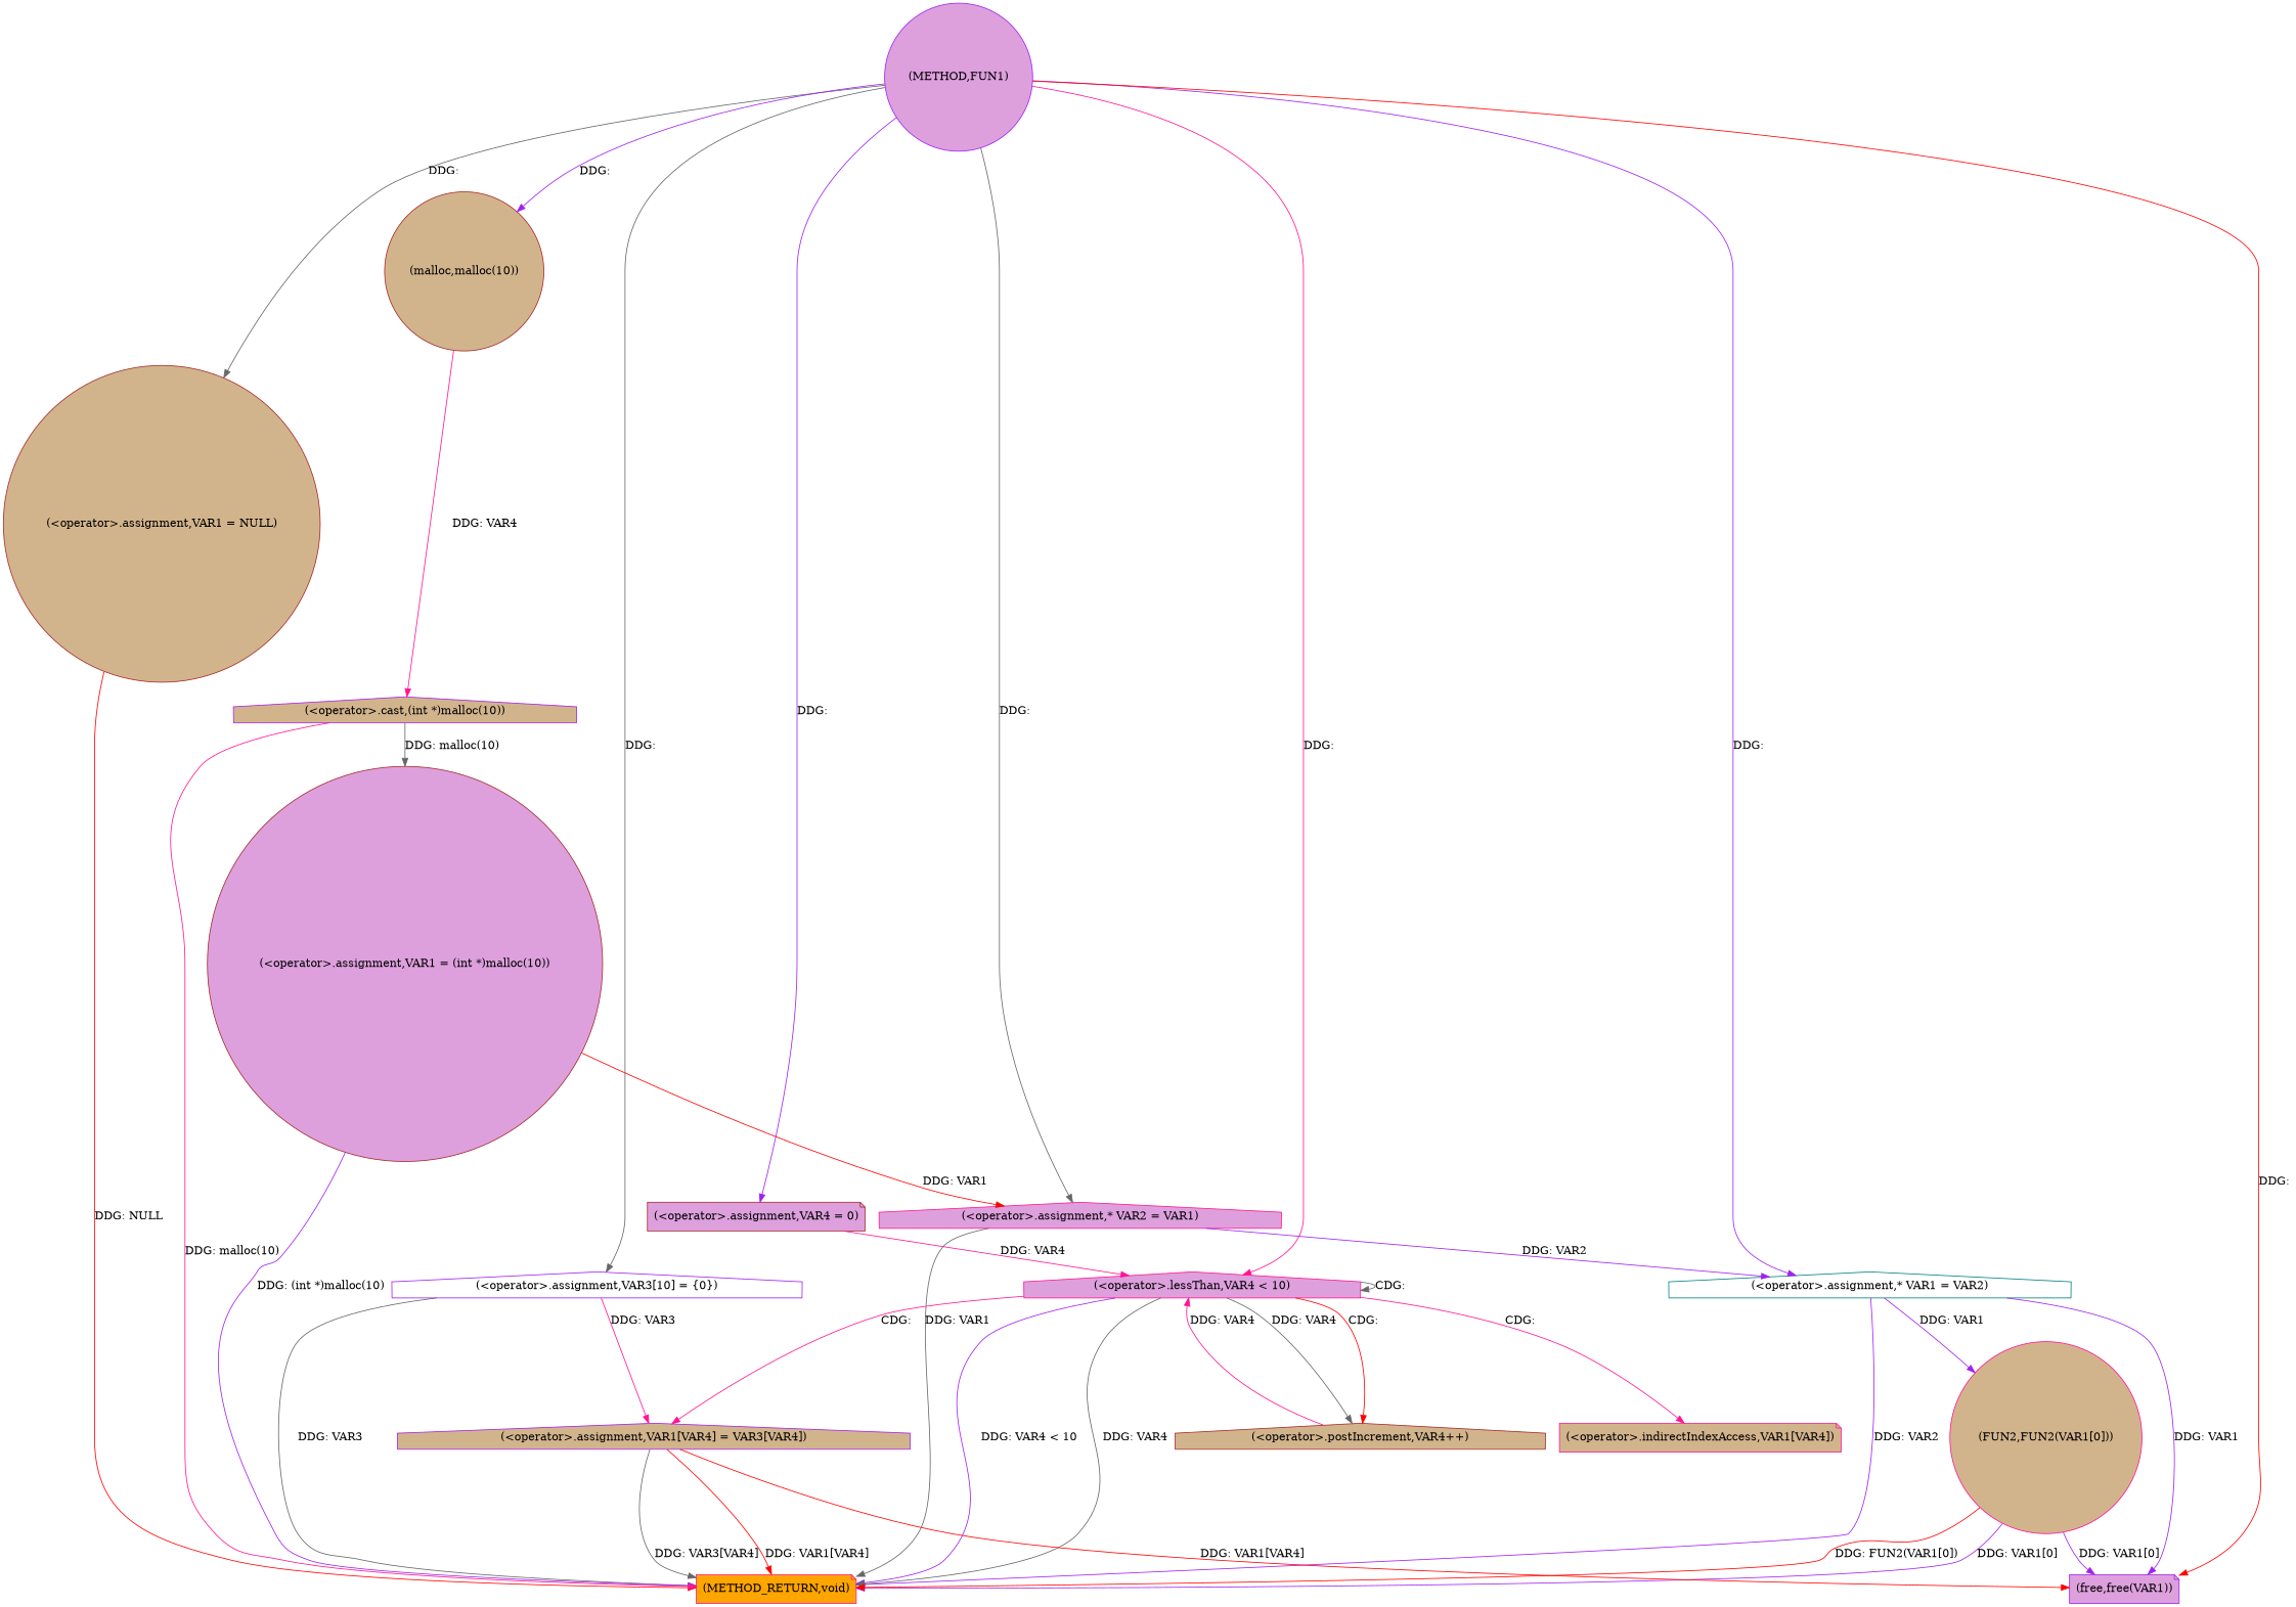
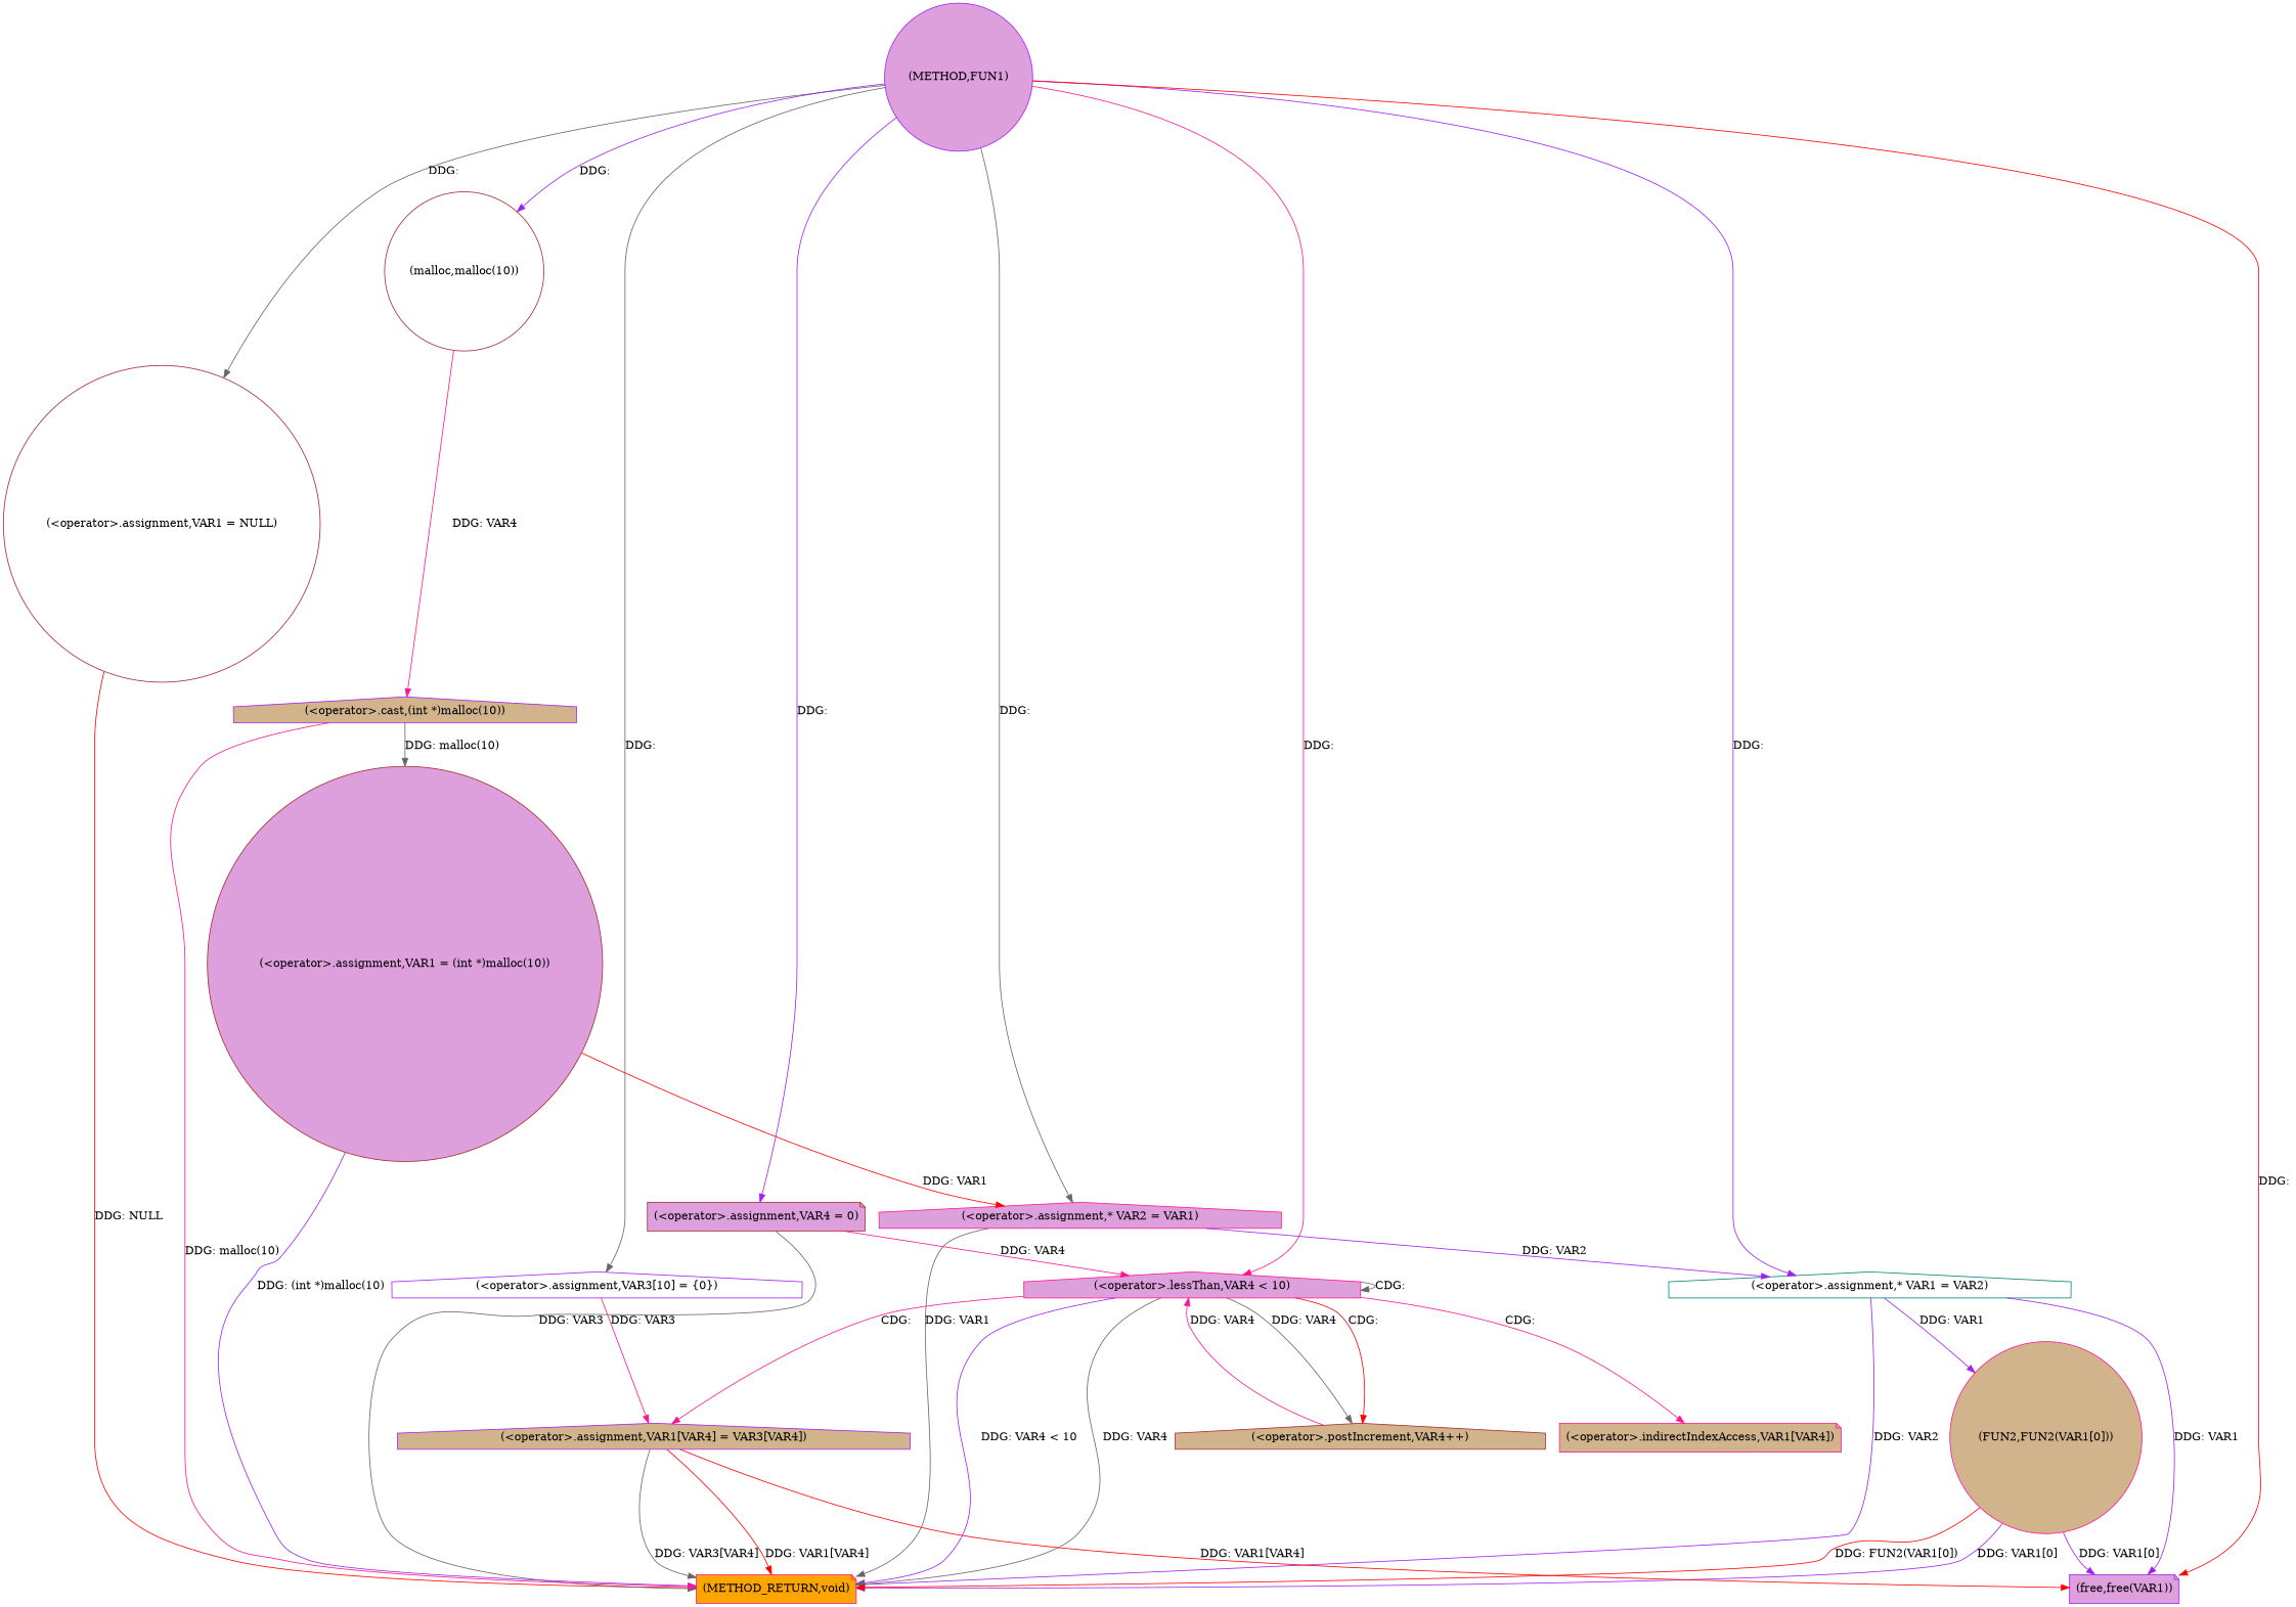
  digraph {
    node [color=purple fillcolor=tan shape=house style=filled]
    edge [color=purple]
    n1 [fillcolor=plum label="(METHOD,FUN1)" shape=circle]
-   n2 [color=brown label="(<operator>.assignment,VAR1 = NULL)" shape=circle]
-   n3 [color=brown label="(malloc,malloc(10))" shape=circle]
+   n2 [color=brown fillcolor=white label="(<operator>.assignment,VAR1 = NULL)" shape=circle]
+   n3 [color=brown fillcolor=white label="(malloc,malloc(10))" shape=circle]
    n4 [color=deeppink fillcolor=plum label="(<operator>.assignment,* VAR2 = VAR1)"]
    n5 [color=teal fillcolor=white label="(<operator>.assignment,* VAR1 = VAR2)"]
    n6 [fillcolor=white label="(<operator>.assignment,VAR3[10] = {0})"]
    n7 [color=brown fillcolor=plum label="(<operator>.assignment,VAR4 = 0)" shape=note]
    n8 [color=deeppink fillcolor=plum label="(<operator>.lessThan,VAR4 < 10)"]
    n9 [fillcolor=plum label="(free,free(VAR1))" shape=note]
    n10 [color=deeppink fillcolor=orange label="(METHOD_RETURN,void)" shape=note]
    n11 [color=brown fillcolor=plum label="(<operator>.assignment,VAR1 = (int *)malloc(10))" shape=circle]
    n12 [label="(<operator>.cast,(int *)malloc(10))"]
    n13 [color=deeppink label="(FUN2,FUN2(VAR1[0]))" shape=circle]
    n14 [label="(<operator>.assignment,VAR1[VAR4] = VAR3[VAR4])"]
    n15 [color=brown label="(<operator>.postIncrement,VAR4++)"]
    n16 [color=deeppink label="(<operator>.indirectIndexAccess,VAR1[VAR4])" shape=note]
    n1 -> n2 [color=gray40 label="DDG: "]
    n1 -> n3 [label="DDG: "]
    n1 -> n4 [color=gray40 label="DDG: "]
    n1 -> n5 [label="DDG: "]
    n1 -> n6 [color=gray40 label="DDG: "]
    n1 -> n7 [label="DDG: "]
    n1 -> n8 [color=deeppink label="DDG: "]
    n1 -> n9 [color=red label="DDG: "]
    n2 -> n10 [color=red label="DDG: NULL"]
    n3 -> n12 [color=deeppink label="DDG: VAR4"]
    n4 -> n5 [label="DDG: VAR2"]
    n4 -> n10 [color=gray40 label="DDG: VAR1"]
    n5 -> n9 [label="DDG: VAR1"]
    n5 -> n10 [label="DDG: VAR2"]
    n5 -> n13 [label="DDG: VAR1"]
-   n6 -> n10 [color=gray40 label="DDG: VAR3"]
+   n7 -> n10 [color=gray40 label="DDG: VAR3"]
    n6 -> n14 [color=deeppink label="DDG: VAR3"]
    n7 -> n8 [color=deeppink label="DDG: VAR4"]
    n8 -> n8 [color=gray40 label="CDG: "]
    n8 -> n10 [label="DDG: VAR4 < 10"]
    n8 -> n10 [color=gray40 label="DDG: VAR4"]
    n8 -> n14 [color=deeppink label="CDG: "]
    n8 -> n15 [color=gray40 label="DDG: VAR4"]
    n8 -> n15 [color=red label="CDG: "]
    n8 -> n16 [color=deeppink label="CDG: "]
    n11 -> n4 [color=red label="DDG: VAR1"]
    n11 -> n10 [label="DDG: (int *)malloc(10)"]
    n12 -> n10 [color=deeppink label="DDG: malloc(10)"]
    n12 -> n11 [color=gray40 label="DDG: malloc(10)"]
    n13 -> n9 [label="DDG: VAR1[0]"]
    n13 -> n10 [label="DDG: VAR1[0]"]
    n13 -> n10 [color=red label="DDG: FUN2(VAR1[0])"]
    n14 -> n9 [color=red label="DDG: VAR1[VAR4]"]
    n14 -> n10 [color=gray40 label="DDG: VAR3[VAR4]"]
    n14 -> n10 [color=red label="DDG: VAR1[VAR4]"]
    n15 -> n8 [color=deeppink label="DDG: VAR4"]
  }
